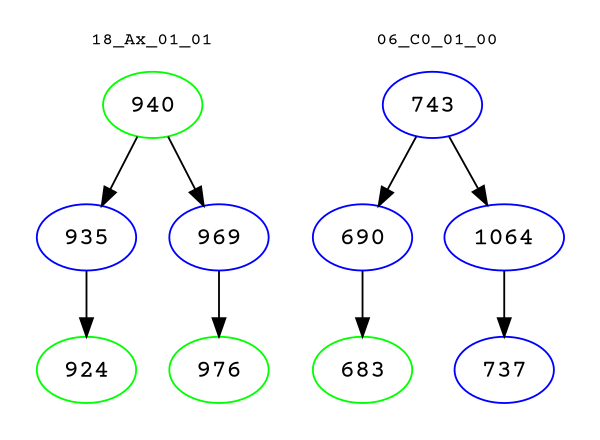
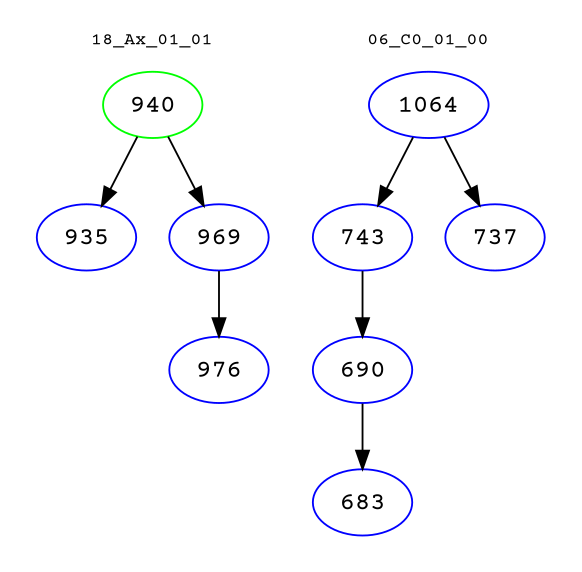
  digraph {
    fontname="Courier Prime"
    node [color=blue fontname="Courier Prime"]
    edge [color=black fontname="Courier Prime"]
    n1 [color=green label=940]
    n2 [label=935]
    n3 [label=969]
-   n4 [color=green label=924]
-   n5 [color=green label=976]
+   n5 [label=976]
    n6 [label=743]
    n7 [label=690]
    n8 [label=1064]
-   n9 [color=green label=683]
+   n9 [label=683]
    n10 [label=737]
    subgraph cluster_1 {
      color=white
      fontsize=10
      label="18_Ax_01_01"
      n1
      n2
      n3
-     n4
      n5
    }
    subgraph cluster_2 {
      color=white
      fontsize=10
      label="06_C0_01_00"
      n6
      n7
      n8
      n9
      n10
    }
    n1 -> n2
    n1 -> n3
-   n2 -> n4
    n3 -> n5
    n6 -> n7
-   n6 -> n8
+   n8 -> n6
    n7 -> n9
    n8 -> n10
  }
